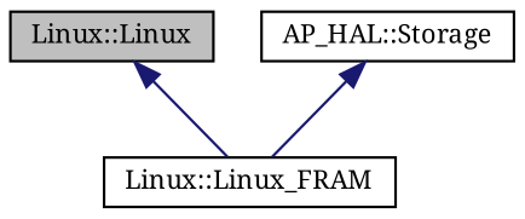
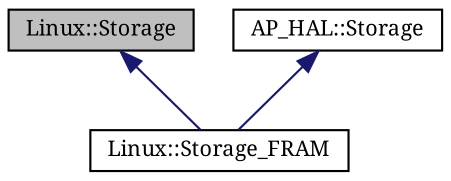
  digraph {
    fontname="Noto Serif"
    node [color=black fillcolor=white fontname="Noto Serif" fontsize=10 shape=record style=filled]
    edge [color=midnightblue dir=back fontname="Noto Serif" fontsize=10 labelfontname=Helvetica labelfontsize=10 style=solid]
-   n1 [fillcolor=grey75 fontcolor=black height=0.2 label="Linux::Linux" width=0.4]
-   n2 [height=0.2 label="Linux::Linux_FRAM" width=0.4]
+   n1 [fillcolor=grey75 fontcolor=black height=0.2 label="Linux::Storage" width=0.4]
+   n2 [height=0.2 label="Linux::Storage_FRAM" width=0.4]
    n3 [height=0.2 label="AP_HAL::Storage" width=0.4]
    n1 -> n2
    n3 -> n2
  }
